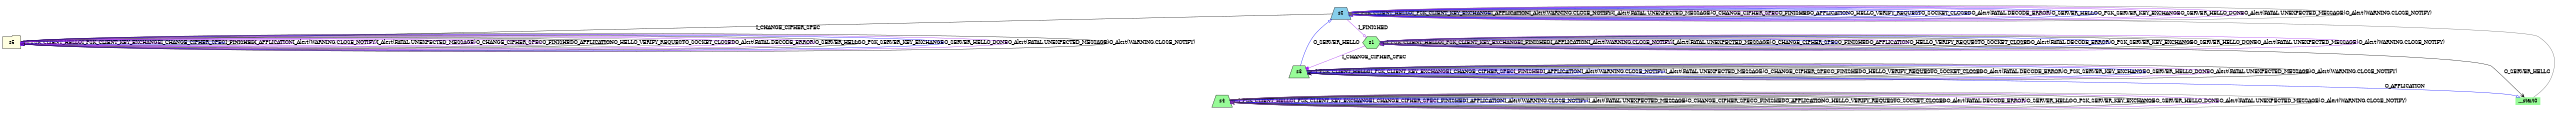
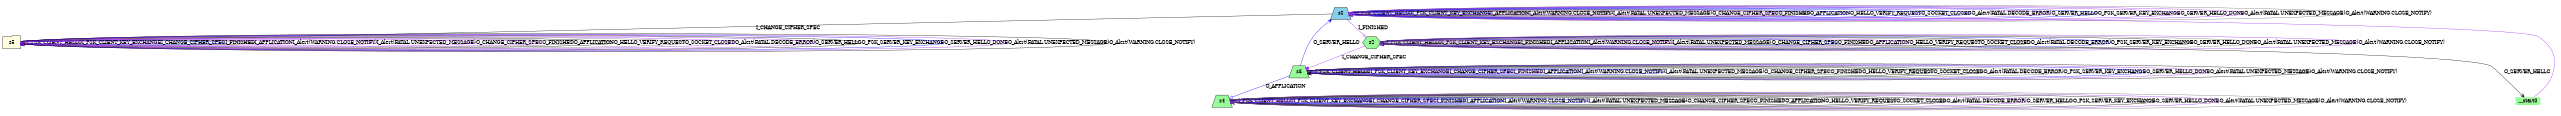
  digraph {
    node [fillcolor=palegreen shape=trapezium style=filled]
    edge [arrowhead=onormal color=purple]
    n1 [fillcolor=skyblue label=s0]
    n2 [fillcolor=lightyellow label=s5 shape=folder]
-   n3 [label=s1 shape=hexagon]
+   n3 [label=s2 shape=hexagon]
    n4 [label=s3]
    __start0 [height=0 shape=none width=0]
    n6 [label=s4]
    n1 -> n1 [arrowhead=vee color=black label=I_PSK_CLIENT_HELLO]
    n1 -> n1 [arrowhead=vee color=blue label=I_PSK_CLIENT_KEY_EXCHANGE]
    n1 -> n1 [arrowhead=box color=blue label=I_APPLICATION]
    n1 -> n1 [arrowhead=box color=black label="I_Alert(WARNING,CLOSE_NOTIFY)"]
    n1 -> n1 [color=black label="I_Alert(FATAL,UNEXPECTED_MESSAGE)"]
    n1 -> n1 [arrowhead=box color=gray40 label=O_CHANGE_CIPHER_SPEC]
    n1 -> n1 [arrowhead=vee label=O_FINISHED]
    n1 -> n1 [color=black label=O_APPLICATION]
    n1 -> n1 [arrowhead=vee color=blue label=O_HELLO_VERIFY_REQUEST]
    n1 -> n1 [arrowhead=box color=blue label=O_SOCKET_CLOSED]
    n1 -> n1 [arrowhead=box color=blue label="O_Alert(FATAL,DECODE_ERROR)"]
    n1 -> n1 [label=O_SERVER_HELLO]
    n1 -> n1 [arrowhead=box color=blue label=O_PSK_SERVER_KEY_EXCHANGE]
    n1 -> n1 [arrowhead=vee label=O_SERVER_HELLO_DONE]
    n1 -> n1 [arrowhead=vee label="O_Alert(FATAL,UNEXPECTED_MESSAGE)"]
    n1 -> n1 [color=gray40 label="O_Alert(WARNING,CLOSE_NOTIFY)"]
    n1 -> n2 [arrowhead=vee color=black label=I_CHANGE_CIPHER_SPEC]
    n1 -> n3 [label=I_FINISHED]
    n2 -> n2 [arrowhead=vee label=I_PSK_CLIENT_HELLO]
    n2 -> n2 [label=I_PSK_CLIENT_KEY_EXCHANGE]
    n2 -> n2 [label=I_CHANGE_CIPHER_SPEC]
    n2 -> n2 [arrowhead=box color=blue label=I_FINISHED]
    n2 -> n2 [arrowhead=vee color=black label=I_APPLICATION]
    n2 -> n2 [label="I_Alert(WARNING,CLOSE_NOTIFY)"]
    n2 -> n2 [arrowhead=box label="I_Alert(FATAL,UNEXPECTED_MESSAGE)"]
    n2 -> n2 [label=O_CHANGE_CIPHER_SPEC]
    n2 -> n2 [arrowhead=box label=O_FINISHED]
    n2 -> n2 [arrowhead=vee color=gray40 label=O_APPLICATION]
    n2 -> n2 [color=black label=O_HELLO_VERIFY_REQUEST]
    n2 -> n2 [color=gray40 label=O_SOCKET_CLOSED]
    n2 -> n2 [arrowhead=box label="O_Alert(FATAL,DECODE_ERROR)"]
    n2 -> n2 [label=O_SERVER_HELLO]
    n2 -> n2 [color=black label=O_PSK_SERVER_KEY_EXCHANGE]
    n2 -> n2 [arrowhead=box color=blue label=O_SERVER_HELLO_DONE]
    n2 -> n2 [arrowhead=box label="O_Alert(FATAL,UNEXPECTED_MESSAGE)"]
    n2 -> n2 [color=black label="O_Alert(WARNING,CLOSE_NOTIFY)"]
    n3 -> n3 [color=gray40 label=I_PSK_CLIENT_HELLO]
    n3 -> n3 [arrowhead=vee color=gray40 label=I_PSK_CLIENT_KEY_EXCHANGE]
    n3 -> n3 [label=I_FINISHED]
    n3 -> n3 [arrowhead=vee color=gray40 label=I_APPLICATION]
    n3 -> n3 [arrowhead=box color=gray40 label="I_Alert(WARNING,CLOSE_NOTIFY)"]
    n3 -> n3 [arrowhead=vee label="I_Alert(FATAL,UNEXPECTED_MESSAGE)"]
    n3 -> n3 [arrowhead=vee color=gray40 label=O_CHANGE_CIPHER_SPEC]
    n3 -> n3 [arrowhead=box color=blue label=O_FINISHED]
    n3 -> n3 [color=gray40 label=O_APPLICATION]
    n3 -> n3 [label=O_HELLO_VERIFY_REQUEST]
    n3 -> n3 [color=gray40 label=O_SOCKET_CLOSED]
    n3 -> n3 [arrowhead=vee color=black label="O_Alert(FATAL,DECODE_ERROR)"]
    n3 -> n3 [arrowhead=vee color=blue label=O_PSK_SERVER_KEY_EXCHANGE]
    n3 -> n3 [color=black label=O_SERVER_HELLO_DONE]
    n3 -> n3 [arrowhead=box color=gray40 label="O_Alert(FATAL,UNEXPECTED_MESSAGE)"]
    n3 -> n3 [arrowhead=vee label="O_Alert(WARNING,CLOSE_NOTIFY)"]
    n3 -> n4 [arrowhead=box label=I_CHANGE_CIPHER_SPEC]
    n3 -> __start0 [arrowhead=vee color=black label=O_SERVER_HELLO]
-   n4 -> n1 [color=blue label=O_SERVER_HELLO]
+   n4 -> n1 [arrowhead=vee color=blue label=O_SERVER_HELLO]
    n4 -> n4 [color=gray40 label=I_PSK_CLIENT_HELLO]
    n4 -> n4 [arrowhead=vee color=black label=I_PSK_CLIENT_KEY_EXCHANGE]
    n4 -> n4 [label=I_CHANGE_CIPHER_SPEC]
    n4 -> n4 [arrowhead=box color=blue label=I_FINISHED]
    n4 -> n4 [arrowhead=box label=I_APPLICATION]
    n4 -> n4 [arrowhead=box color=blue label="I_Alert(WARNING,CLOSE_NOTIFY)"]
    n4 -> n4 [arrowhead=box color=blue label="I_Alert(FATAL,UNEXPECTED_MESSAGE)"]
    n4 -> n4 [color=gray40 label=O_CHANGE_CIPHER_SPEC]
    n4 -> n4 [arrowhead=vee color=gray40 label=O_FINISHED]
    n4 -> n4 [arrowhead=box color=gray40 label=O_HELLO_VERIFY_REQUEST]
    n4 -> n4 [color=black label=O_SOCKET_CLOSED]
    n4 -> n4 [arrowhead=vee color=black label="O_Alert(FATAL,DECODE_ERROR)"]
    n4 -> n4 [arrowhead=box color=gray40 label=O_PSK_SERVER_KEY_EXCHANGE]
    n4 -> n4 [color=blue label=O_SERVER_HELLO_DONE]
    n4 -> n4 [arrowhead=vee label="O_Alert(FATAL,UNEXPECTED_MESSAGE)"]
    n4 -> n4 [arrowhead=vee color=black label="O_Alert(WARNING,CLOSE_NOTIFY)"]
-   n4 -> __start0 [color=blue label=O_APPLICATION]
-   __start0 -> n1 [arrowhead=box color=gray40]
+   n4 -> n6 [color=blue label=O_APPLICATION]
+   __start0 -> n1 [arrowhead=box]
    n6 -> n6 [arrowhead=box color=black label=I_PSK_CLIENT_HELLO]
    n6 -> n6 [arrowhead=box label=I_PSK_CLIENT_KEY_EXCHANGE]
    n6 -> n6 [color=blue label=I_CHANGE_CIPHER_SPEC]
    n6 -> n6 [label=I_FINISHED]
    n6 -> n6 [arrowhead=vee color=blue label=I_APPLICATION]
    n6 -> n6 [color=blue label="I_Alert(WARNING,CLOSE_NOTIFY)"]
    n6 -> n6 [color=blue label="I_Alert(FATAL,UNEXPECTED_MESSAGE)"]
    n6 -> n6 [color=black label=O_CHANGE_CIPHER_SPEC]
    n6 -> n6 [color=gray40 label=O_FINISHED]
    n6 -> n6 [arrowhead=vee color=gray40 label=O_APPLICATION]
    n6 -> n6 [arrowhead=vee color=black label=O_HELLO_VERIFY_REQUEST]
    n6 -> n6 [arrowhead=box color=black label=O_SOCKET_CLOSED]
    n6 -> n6 [color=black label="O_Alert(FATAL,DECODE_ERROR)"]
    n6 -> n6 [arrowhead=box label=O_SERVER_HELLO]
    n6 -> n6 [color=gray40 label=O_PSK_SERVER_KEY_EXCHANGE]
    n6 -> n6 [arrowhead=vee color=black label=O_SERVER_HELLO_DONE]
    n6 -> n6 [arrowhead=vee label="O_Alert(FATAL,UNEXPECTED_MESSAGE)"]
    n6 -> n6 [color=gray40 label="O_Alert(WARNING,CLOSE_NOTIFY)"]
  }
